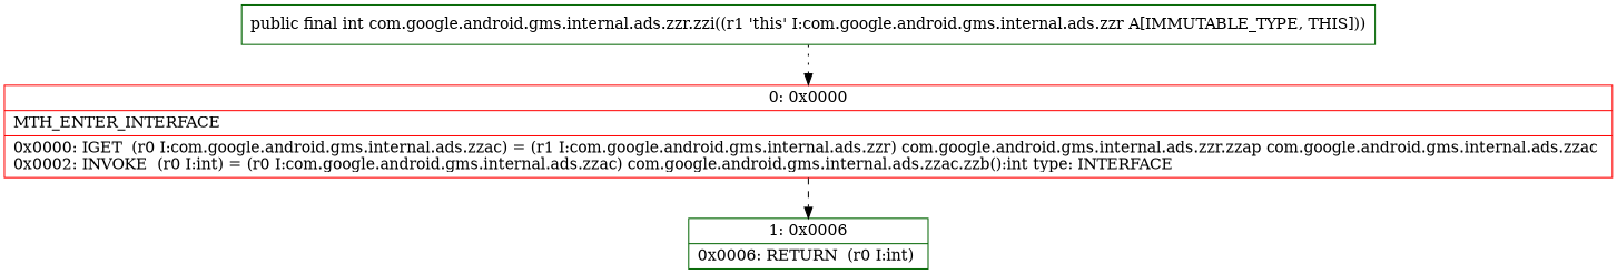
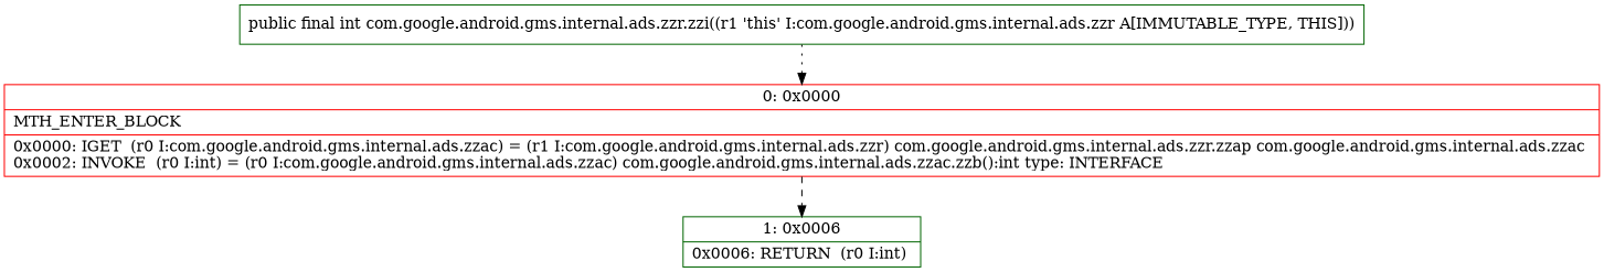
  digraph {
    node [shape=record color=darkgreen]
-   n1 [label="{0\:\ 0x0000|MTH_ENTER_INTERFACE\l|0x0000: IGET  (r0 I:com.google.android.gms.internal.ads.zzac) = (r1 I:com.google.android.gms.internal.ads.zzr) com.google.android.gms.internal.ads.zzr.zzap com.google.android.gms.internal.ads.zzac \l0x0002: INVOKE  (r0 I:int) = (r0 I:com.google.android.gms.internal.ads.zzac) com.google.android.gms.internal.ads.zzac.zzb():int type: INTERFACE \l}" color=red]
+   n1 [label="{0\:\ 0x0000|MTH_ENTER_BLOCK\l|0x0000: IGET  (r0 I:com.google.android.gms.internal.ads.zzac) = (r1 I:com.google.android.gms.internal.ads.zzr) com.google.android.gms.internal.ads.zzr.zzap com.google.android.gms.internal.ads.zzac \l0x0002: INVOKE  (r0 I:int) = (r0 I:com.google.android.gms.internal.ads.zzac) com.google.android.gms.internal.ads.zzac.zzb():int type: INTERFACE \l}" color=red]
    n2 [label="{1\:\ 0x0006|0x0006: RETURN  (r0 I:int) \l}"]
    n3 [label="{public final int com.google.android.gms.internal.ads.zzr.zzi((r1 'this' I:com.google.android.gms.internal.ads.zzr A[IMMUTABLE_TYPE, THIS])) }"]
    n1 -> n2 [style=dashed]
    n3 -> n1 [style=dotted]
  }
